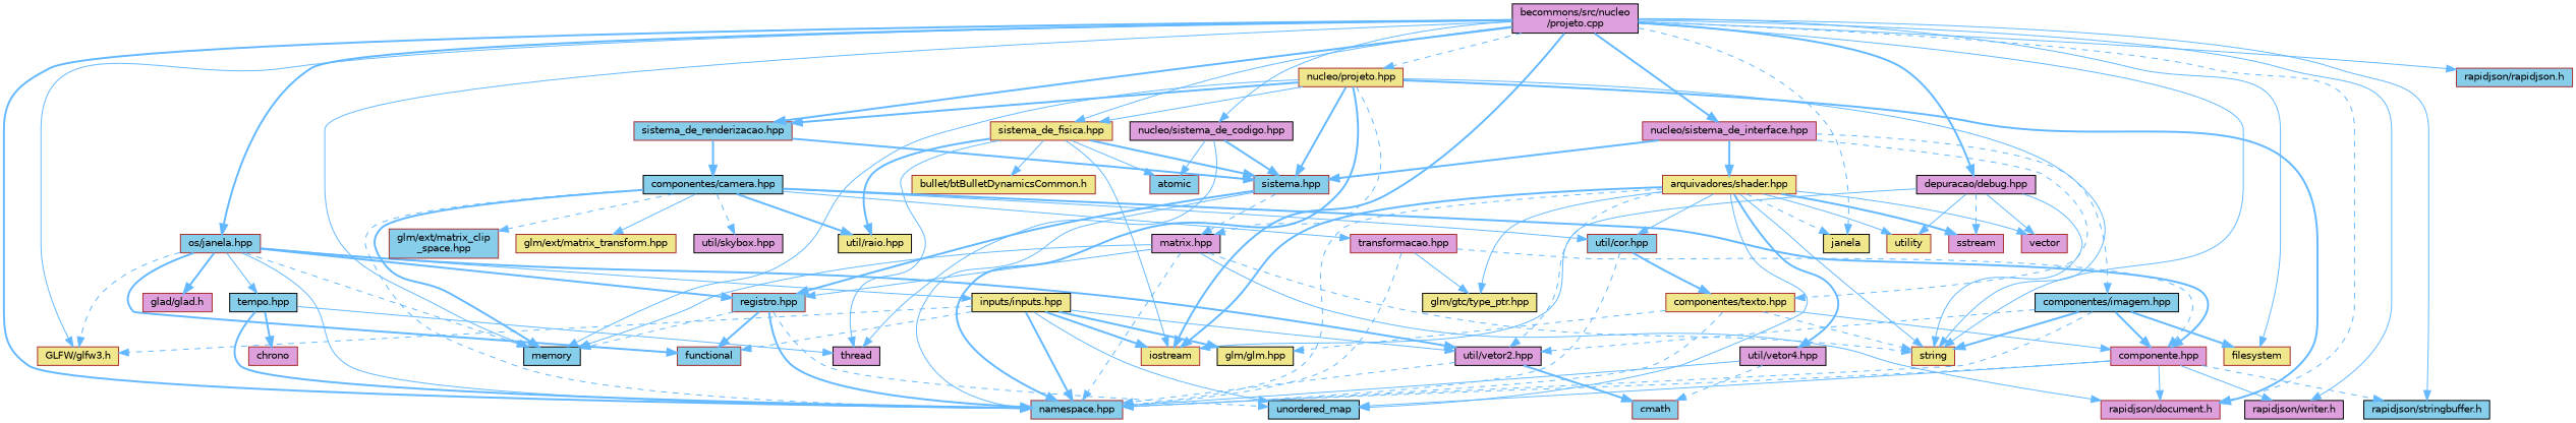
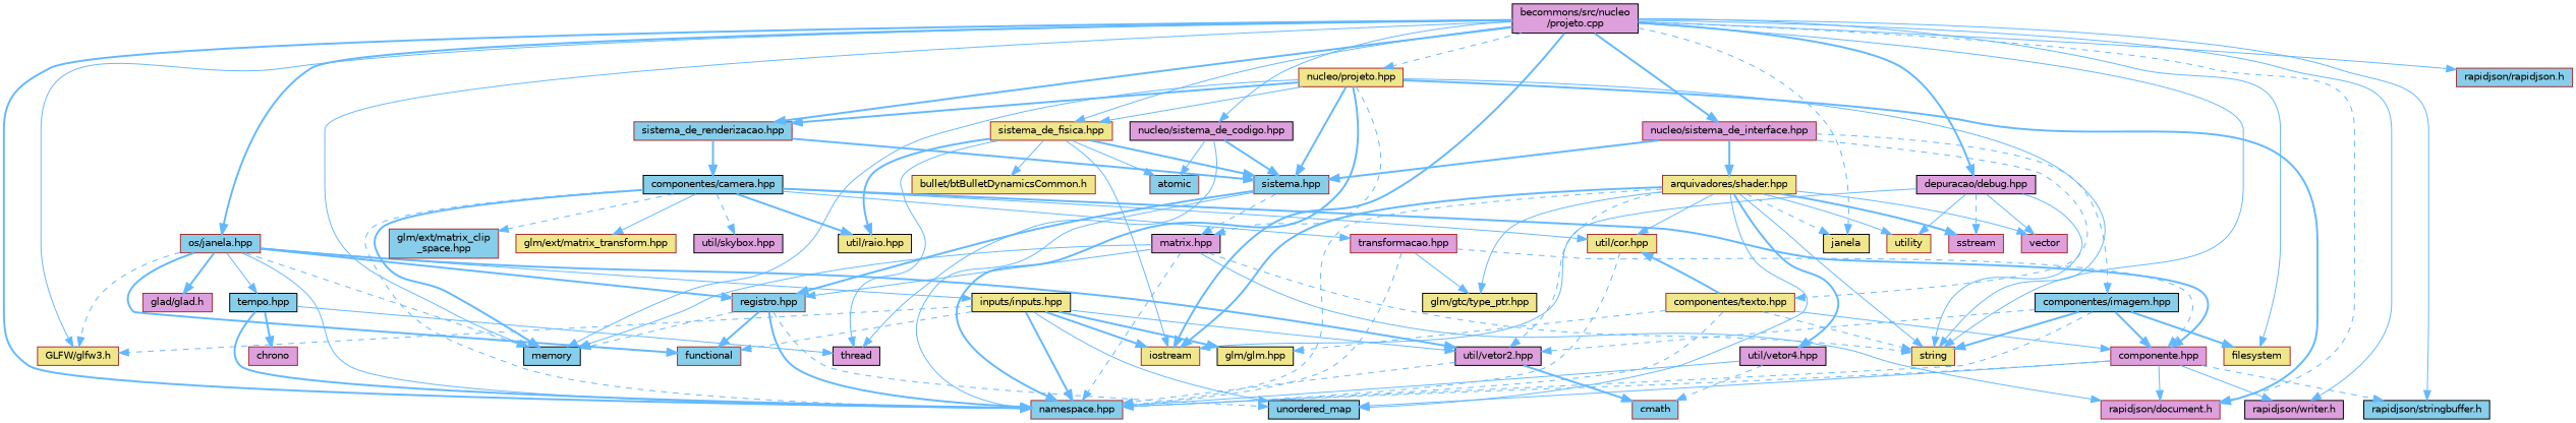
  digraph {
    node [color=brown fillcolor=plum fontname=Helvetica fontsize=10 shape=box style=filled]
    edge [color=steelblue1 fontname=Helvetica fontsize=10 labelfontname=Helvetica labelfontsize=10 style=solid]
    n1 [color=black fontcolor=black height=0.2 label="becommons/src/nucleo\l/projeto.cpp" width=0.4]
    n2 [fillcolor=skyblue height=0.2 label="namespace.hpp" width=0.4]
    n3 [fillcolor=skyblue height=0.2 label="os/janela.hpp" width=0.4]
    n4 [color=black fillcolor=skyblue height=0.2 label=memory width=0.4]
    n5 [fillcolor=khaki height=0.2 label="GLFW/glfw3.h" width=0.4]
    n6 [fillcolor=khaki height=0.2 label=iostream width=0.4]
    n7 [fillcolor=khaki height=0.2 label="nucleo/projeto.hpp" width=0.4]
    n8 [fillcolor=khaki height=0.2 label=string width=0.4]
    n9 [height=0.2 label="rapidjson/document.h" width=0.4]
    n10 [fillcolor=khaki height=0.2 label="sistema_de_fisica.hpp" width=0.4]
    n11 [fillcolor=skyblue height=0.2 label="sistema_de_renderizacao.hpp" width=0.4]
    n12 [color=black height=0.2 label="rapidjson/writer.h" width=0.4]
    n13 [color=black fillcolor=skyblue height=0.2 label="rapidjson/stringbuffer.h" width=0.4]
    n14 [color=black height=0.2 label="nucleo/sistema_de_codigo.hpp" width=0.4]
    n15 [height=0.2 label="nucleo/sistema_de_interface.hpp" width=0.4]
    n16 [color=black fillcolor=khaki height=0.2 label=janela width=0.4]
    n17 [fillcolor=khaki height=0.2 label=filesystem width=0.4]
    n18 [color=black height=0.2 label="depuracao/debug.hpp" width=0.4]
    n19 [fillcolor=skyblue height=0.2 label="rapidjson/rapidjson.h" width=0.4]
    n20 [fillcolor=skyblue height=0.2 label=functional width=0.4]
    n21 [height=0.2 label="glad/glad.h" width=0.4]
    n22 [color=black fillcolor=skyblue height=0.2 label="tempo.hpp" width=0.4]
    n23 [color=black height=0.2 label="util/vetor2.hpp" width=0.4]
    n24 [color=black fillcolor=khaki height=0.2 label="inputs/inputs.hpp" width=0.4]
    n25 [fillcolor=skyblue height=0.2 label="registro.hpp" width=0.4]
    n26 [color=black height=0.2 label="matrix.hpp" width=0.4]
    n27 [fillcolor=skyblue height=0.2 label="sistema.hpp" width=0.4]
    n28 [color=black height=0.2 label=thread width=0.4]
    n29 [color=black fillcolor=khaki height=0.2 label="util/raio.hpp" width=0.4]
    n30 [fillcolor=khaki height=0.2 label="bullet/btBulletDynamicsCommon.h" width=0.4]
    n31 [fillcolor=skyblue height=0.2 label=atomic width=0.4]
    n32 [color=black fillcolor=skyblue height=0.2 label="componentes/camera.hpp" width=0.4]
    n33 [fillcolor=khaki height=0.2 label="arquivadores/shader.hpp" width=0.4]
    n34 [fillcolor=khaki height=0.2 label="componentes/texto.hpp" width=0.4]
    n35 [color=black fillcolor=skyblue height=0.2 label="componentes/imagem.hpp" width=0.4]
    n36 [height=0.2 label=sstream width=0.4]
    n37 [height=0.2 label=vector width=0.4]
    n38 [fillcolor=khaki height=0.2 label=utility width=0.4]
    n39 [color=black fillcolor=skyblue height=0.2 label=unordered_map width=0.4]
    n40 [height=0.2 label=chrono width=0.4]
    n41 [fillcolor=skyblue height=0.2 label=cmath width=0.4]
    n42 [color=black fillcolor=khaki height=0.2 label="glm/glm.hpp" width=0.4]
    n43 [fillcolor=skyblue height=0.2 label="glm/ext/matrix_clip\l_space.hpp" width=0.4]
    n44 [fillcolor=khaki height=0.2 label="glm/ext/matrix_transform.hpp" width=0.4]
    n45 [height=0.2 label="componente.hpp" width=0.4]
    n46 [height=0.2 label="transformacao.hpp" width=0.4]
    n47 [color=black height=0.2 label="util/skybox.hpp" width=0.4]
-   n48 [fillcolor=skyblue height=0.2 label="util/cor.hpp" width=0.4]
+   n48 [fillcolor=khaki height=0.2 label="util/cor.hpp" width=0.4]
    n49 [color=black fillcolor=khaki height=0.2 label="glm/gtc/type_ptr.hpp" width=0.4]
    n50 [color=black height=0.2 label="util/vetor4.hpp" width=0.4]
    n1 -> n2 [style=bold]
    n1 -> n3 [style=bold]
    n1 -> n4
    n1 -> n5
    n1 -> n6 [style=bold]
    n1 -> n7 [style=dashed]
    n1 -> n8
    n1 -> n9 [style=dashed]
    n1 -> n10
    n1 -> n11 [style=bold]
    n1 -> n12
    n1 -> n13
    n1 -> n14
    n1 -> n15 [style=bold]
    n1 -> n16 [style=dashed]
    n1 -> n17
    n1 -> n18 [style=bold]
    n1 -> n19
    n3 -> n2
    n3 -> n4 [style=dashed]
    n3 -> n5 [style=dashed]
    n3 -> n20 [style=bold]
    n3 -> n21 [style=bold]
    n3 -> n22
    n3 -> n23 [style=bold]
    n3 -> n24
    n3 -> n25 [style=bold]
    n7 -> n2 [style=bold]
    n7 -> n4
    n7 -> n8
    n7 -> n9 [style=bold]
    n7 -> n10
    n7 -> n11 [style=bold]
    n7 -> n26 [style=dashed]
    n7 -> n27 [style=bold]
    n10 -> n6
    n10 -> n27 [style=bold]
    n10 -> n28
    n10 -> n29 [style=bold]
    n10 -> n30
    n10 -> n31
    n11 -> n27 [style=bold]
    n11 -> n32 [style=bold]
    n14 -> n27 [style=bold]
    n14 -> n28
    n14 -> n31
    n15 -> n27 [style=bold]
    n15 -> n33 [style=bold]
    n15 -> n34 [style=dashed]
    n15 -> n35 [style=dashed]
    n18 -> n6
    n18 -> n8
    n18 -> n36 [style=dashed]
    n18 -> n37
    n18 -> n38
    n22 -> n2 [style=bold]
    n22 -> n28
    n22 -> n40 [style=bold]
    n23 -> n2 [style=dashed]
    n23 -> n41 [style=bold]
    n24 -> n2 [style=bold]
    n24 -> n5 [style=dashed]
    n24 -> n6 [style=bold]
    n24 -> n20 [style=dashed]
    n24 -> n23
    n24 -> n39
    n24 -> n42 [style=bold]
    n25 -> n2 [style=bold]
    n25 -> n4 [style=dashed]
    n25 -> n20 [style=bold]
    n25 -> n39 [style=dashed]
    n26 -> n2 [style=dashed]
    n26 -> n4
    n26 -> n8 [style=dashed]
    n26 -> n9
    n26 -> n25
    n27 -> n2
    n27 -> n25 [style=bold]
    n27 -> n26 [style=dashed]
    n32 -> n2 [style=dashed]
    n32 -> n4 [style=bold]
    n32 -> n29 [style=bold]
    n32 -> n43 [style=dashed]
    n32 -> n44
    n32 -> n45 [style=bold]
    n32 -> n46
    n32 -> n47 [style=dashed]
    n32 -> n48
    n33 -> n2 [style=dashed]
    n33 -> n6 [style=bold]
    n33 -> n8
    n33 -> n16 [style=dashed]
    n33 -> n23 [style=dashed]
    n33 -> n36 [style=bold]
    n33 -> n37
    n33 -> n38
    n33 -> n39
    n33 -> n48
    n33 -> n49
    n33 -> n50 [style=bold]
    n34 -> n2 [style=dashed]
    n34 -> n8 [style=dashed]
    n34 -> n42 [style=dashed]
    n34 -> n45
-   n48 -> n34 [style=bold]
+   n34 -> n48 [style=bold]
    n35 -> n2 [style=dashed]
    n35 -> n8 [style=bold]
    n35 -> n17 [style=bold]
    n35 -> n23 [style=dashed]
    n35 -> n45 [style=bold]
    n45 -> n2 [style=dashed]
    n45 -> n9
    n45 -> n12
    n45 -> n13 [style=dashed]
    n45 -> n39
    n46 -> n2 [style=dashed]
    n46 -> n45 [style=dashed]
    n46 -> n49
    n48 -> n2 [style=dashed]
    n50 -> n2
    n50 -> n41 [style=dashed]
  }
